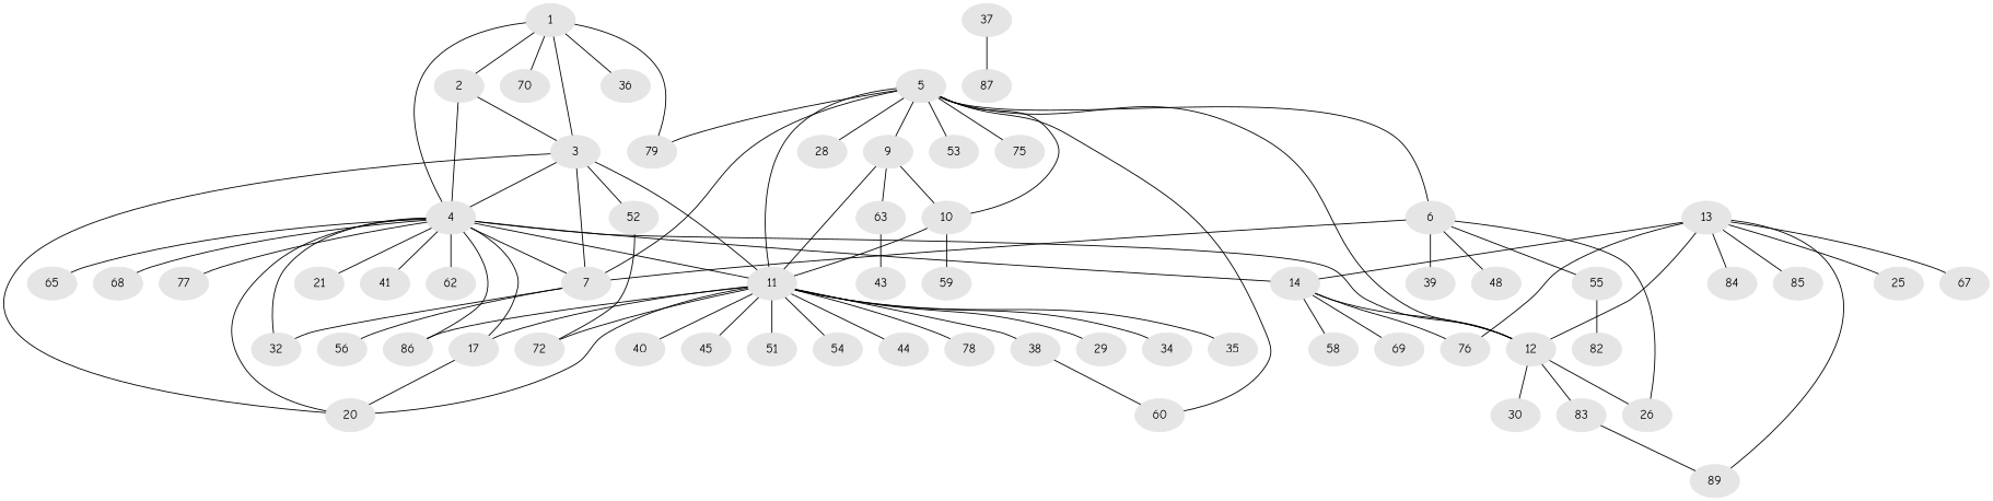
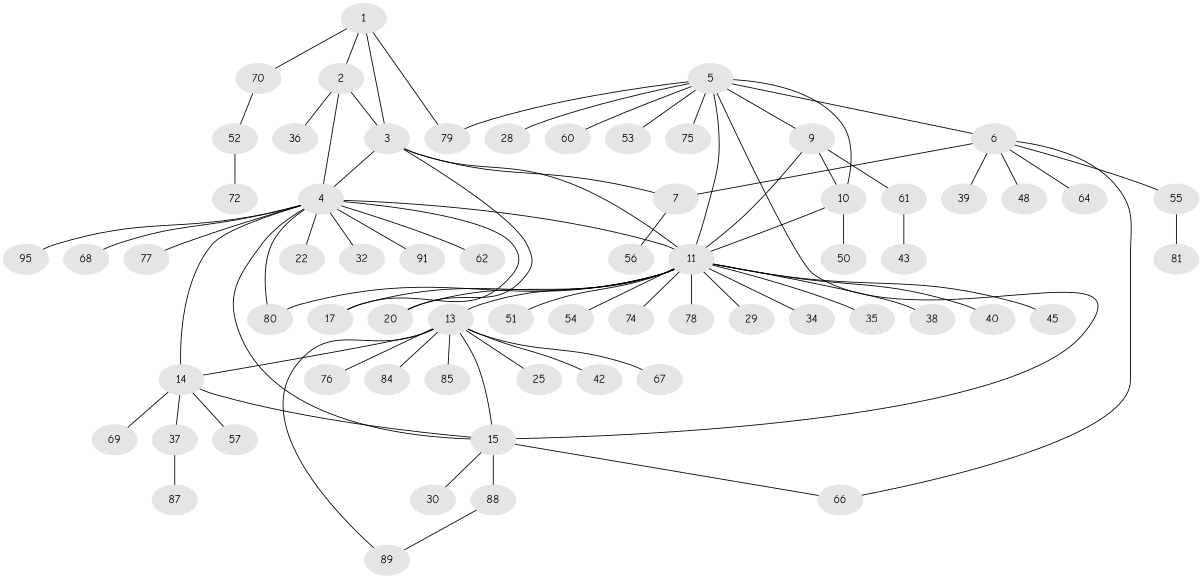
  graph {
    fontname="Comic Neue"
    node [color=gray90 fontname="Comic Neue" style=filled]
    edge [fontname="Comic Neue"]
    1 [super="+44"]
    2 [super="+57"]
    3 [super="+46"]
    4 [super="+19"]
    70
    79
    36
    7 [super="+8"]
    11 [super="+18"]
    20 [super="+21"]
    52 [super="+86"]
    14 [super="+47"]
-   15 [super="+31" label=12]
+   15 [super="+31"]
    17
-   22 [super="+83" label=21]
+   22 [super="+83"]
    32 [super="+49"]
-   41
+   41 [label=91]
    62
-   65
+   65 [label=95]
    68 [super="+90"]
    77
-   80 [label=86]
+   80
    56 [super="+61"]
    13 [super="+16"]
    29
    34
    35
    38
    40
    45
    51 [super="+71"]
    54
-   74 [label=44]
+   74
    78
    72
    37
-   58
+   58 [label=57]
    69
-   26 [super="+66"]
+   26 [super="+66" label=66]
    30
-   88 [label=83]
+   88
    5 [super="+12"]
    6 [super="+24"]
    9 [super="+27"]
    10 [super="+33"]
    28
    60
    n48 [label=53]
    75
    39
    48
    55
-   63
-   50 [super="+53" label=59]
-   81 [super="+82" label=82]
+   64
+   63 [label=61]
+   50 [super="+53"]
+   81 [super="+82"]
    43
    25
+   42
    67
    76
    84
    85
    89
    87
    1 -- 2
    1 -- 3
-   1 -- 4
    1 -- 70
    1 -- 79
    2 -- 3
    2 -- 4
-   1 -- 36
+   2 -- 36
    3 -- 4
    3 -- 7
    3 -- 11
    3 -- 20
-   3 -- 52
-   4 -- 7
+   70 -- 52
    4 -- 11
-   4 -- 20
    4 -- 14
    4 -- 15
    4 -- 17
    4 -- 22
    4 -- 32
    4 -- 41
    4 -- 62
    4 -- 65
    4 -- 68
    4 -- 77
    4 -- 80
-   7 -- 32
    7 -- 56
    11 -- 20
    11 -- 17
    11 -- 80
-   11 -- 72 [weight=2]
+   11 -- 13 [weight=2]
    11 -- 29
    11 -- 34
    11 -- 35
    11 -- 38
    11 -- 40
    11 -- 45
    11 -- 51
    11 -- 54
    11 -- 74
    11 -- 78
    52 -- 72
    14 -- 15
-   14 -- 76
+   14 -- 37
    14 -- 58
    14 -- 69
    15 -- 26
    15 -- 30
    15 -- 88
-   17 -- 20
    13 -- 14 [weight=2]
    13 -- 15 [weight=2]
    13 -- 25
+   13 -- 42
    13 -- 67
    13 -- 76
    13 -- 84
    13 -- 85
    13 -- 89
-   38 -- 60
    37 -- 87
    88 -- 89
    5 -- 79
-   5 -- 7 [weight=2]
    5 -- 11
    5 -- 15
    5 -- 6
    5 -- 9
    5 -- 10
    5 -- 28
    5 -- 60
    5 -- n48
    5 -- 75
    6 -- 7 [weight=2]
    6 -- 26
    6 -- 39
    6 -- 48
    6 -- 55
+   6 -- 64
    9 -- 11
    9 -- 10
    9 -- 63
    10 -- 11
    10 -- 50
    55 -- 81
    63 -- 43
  }
